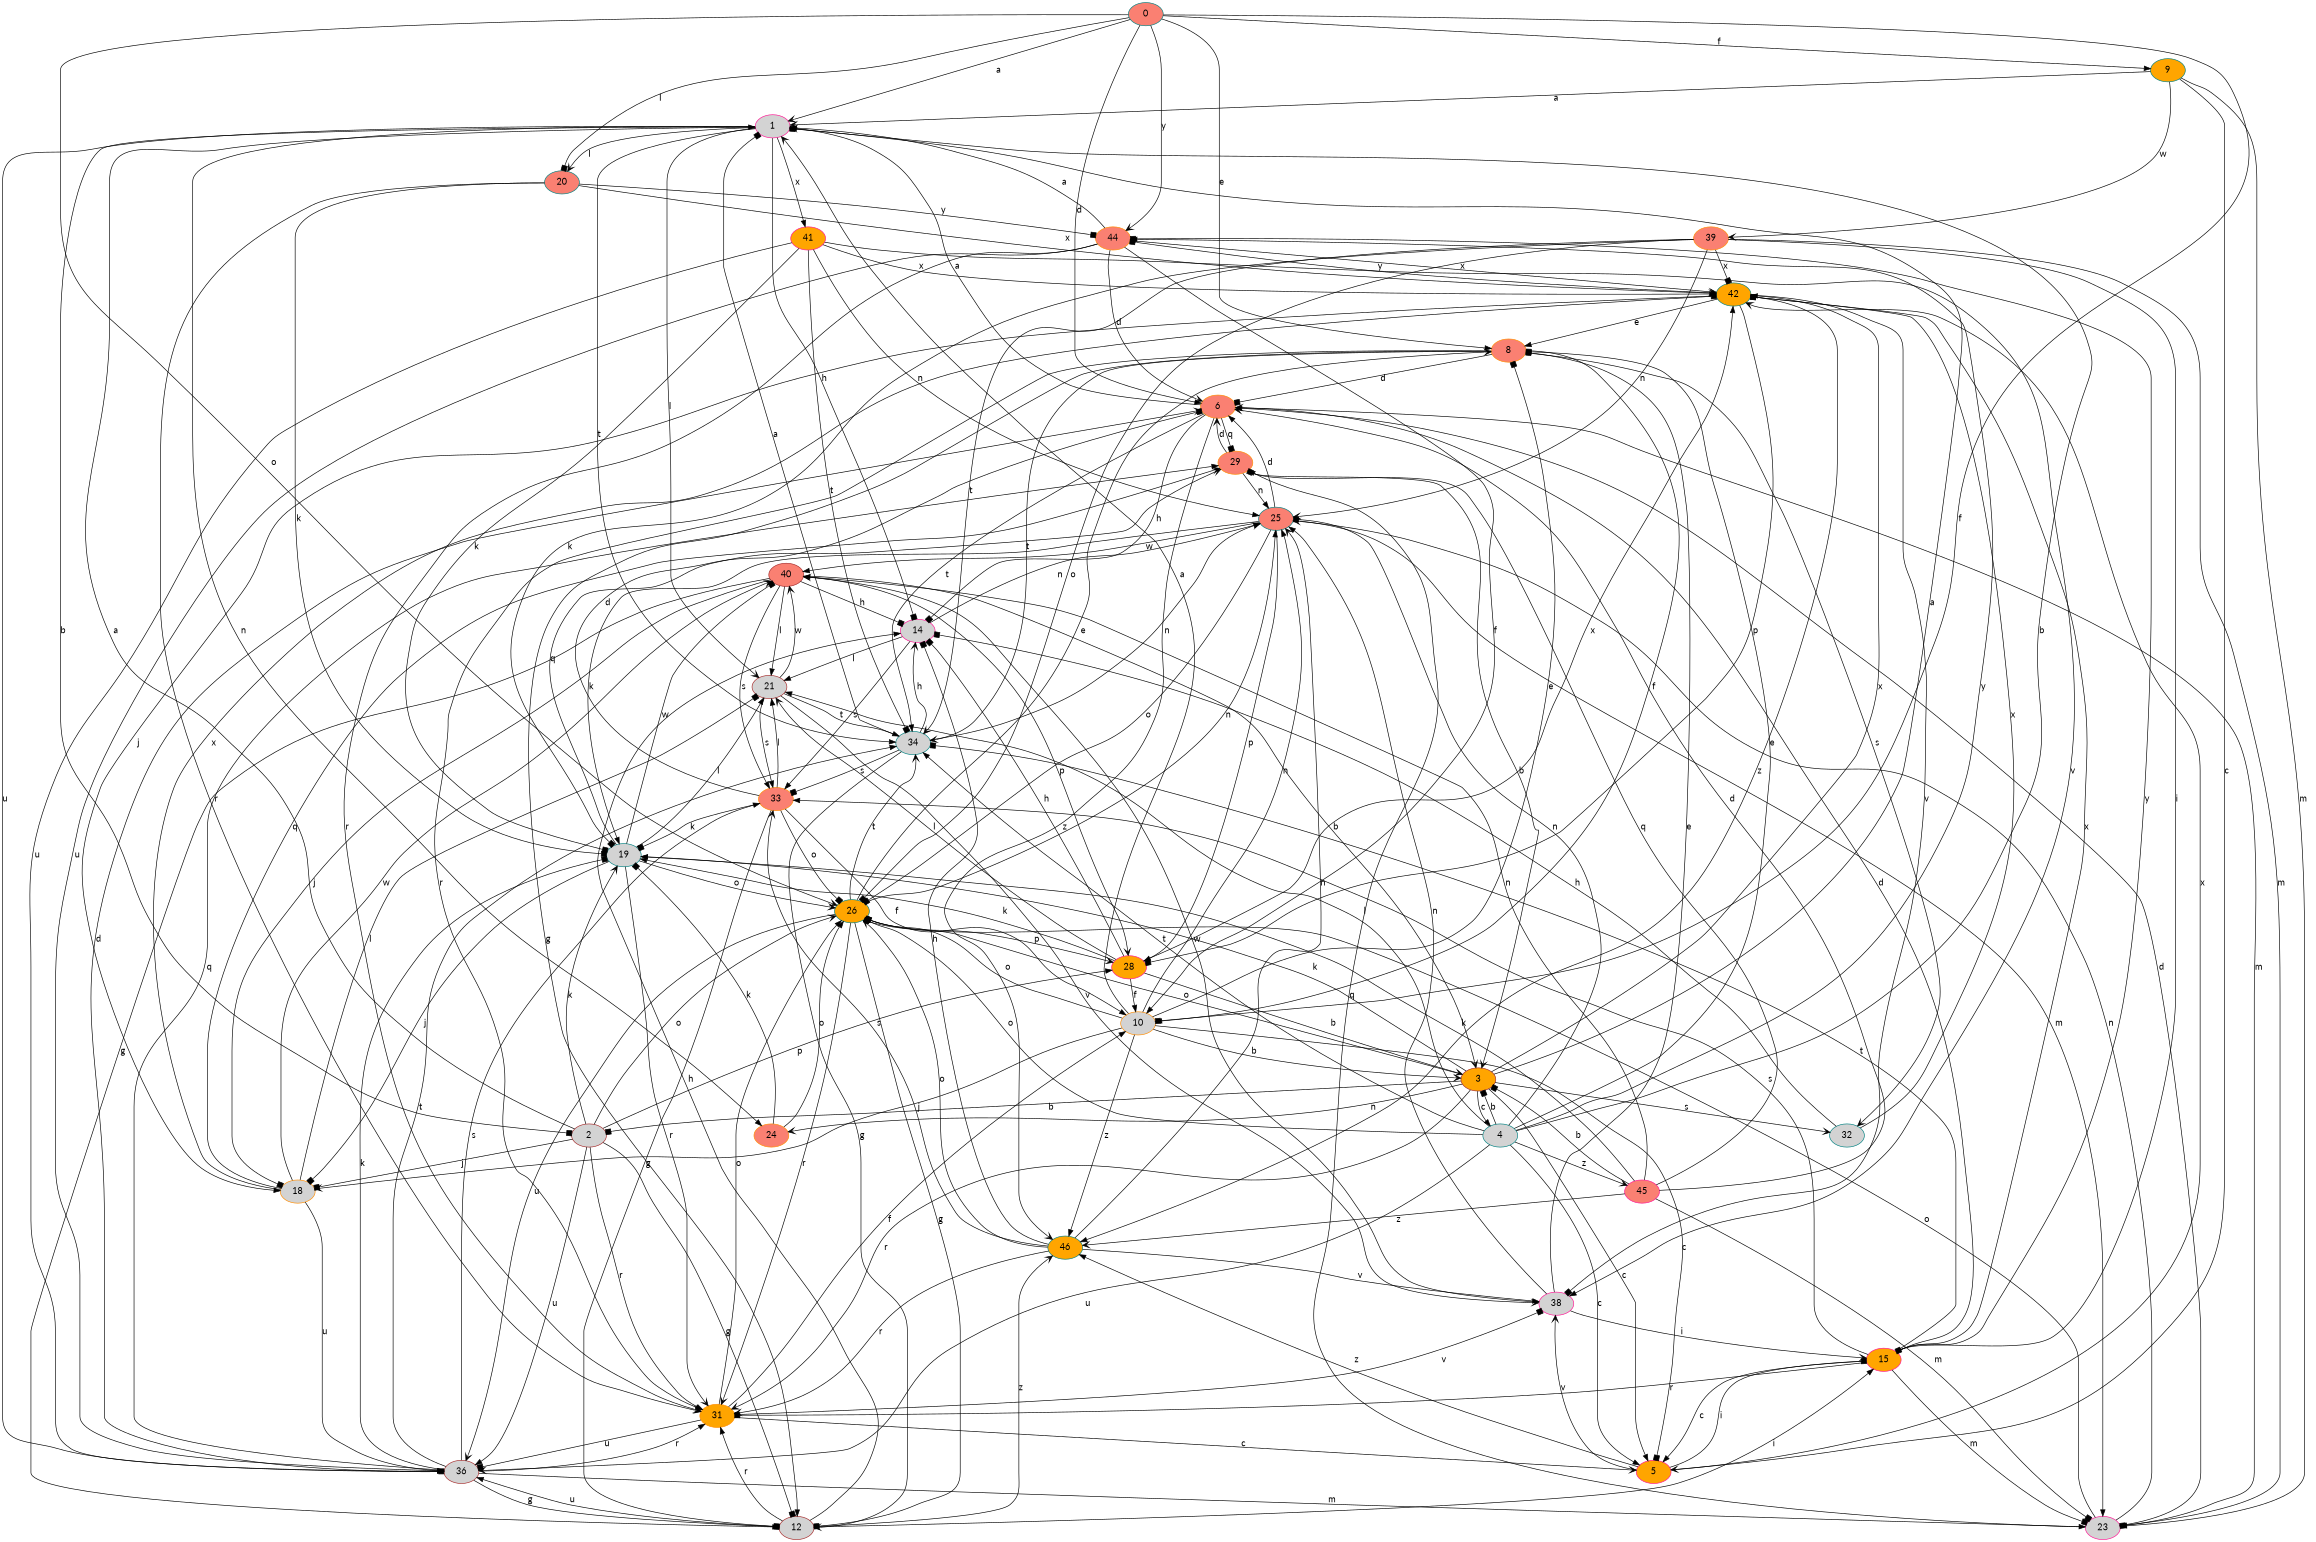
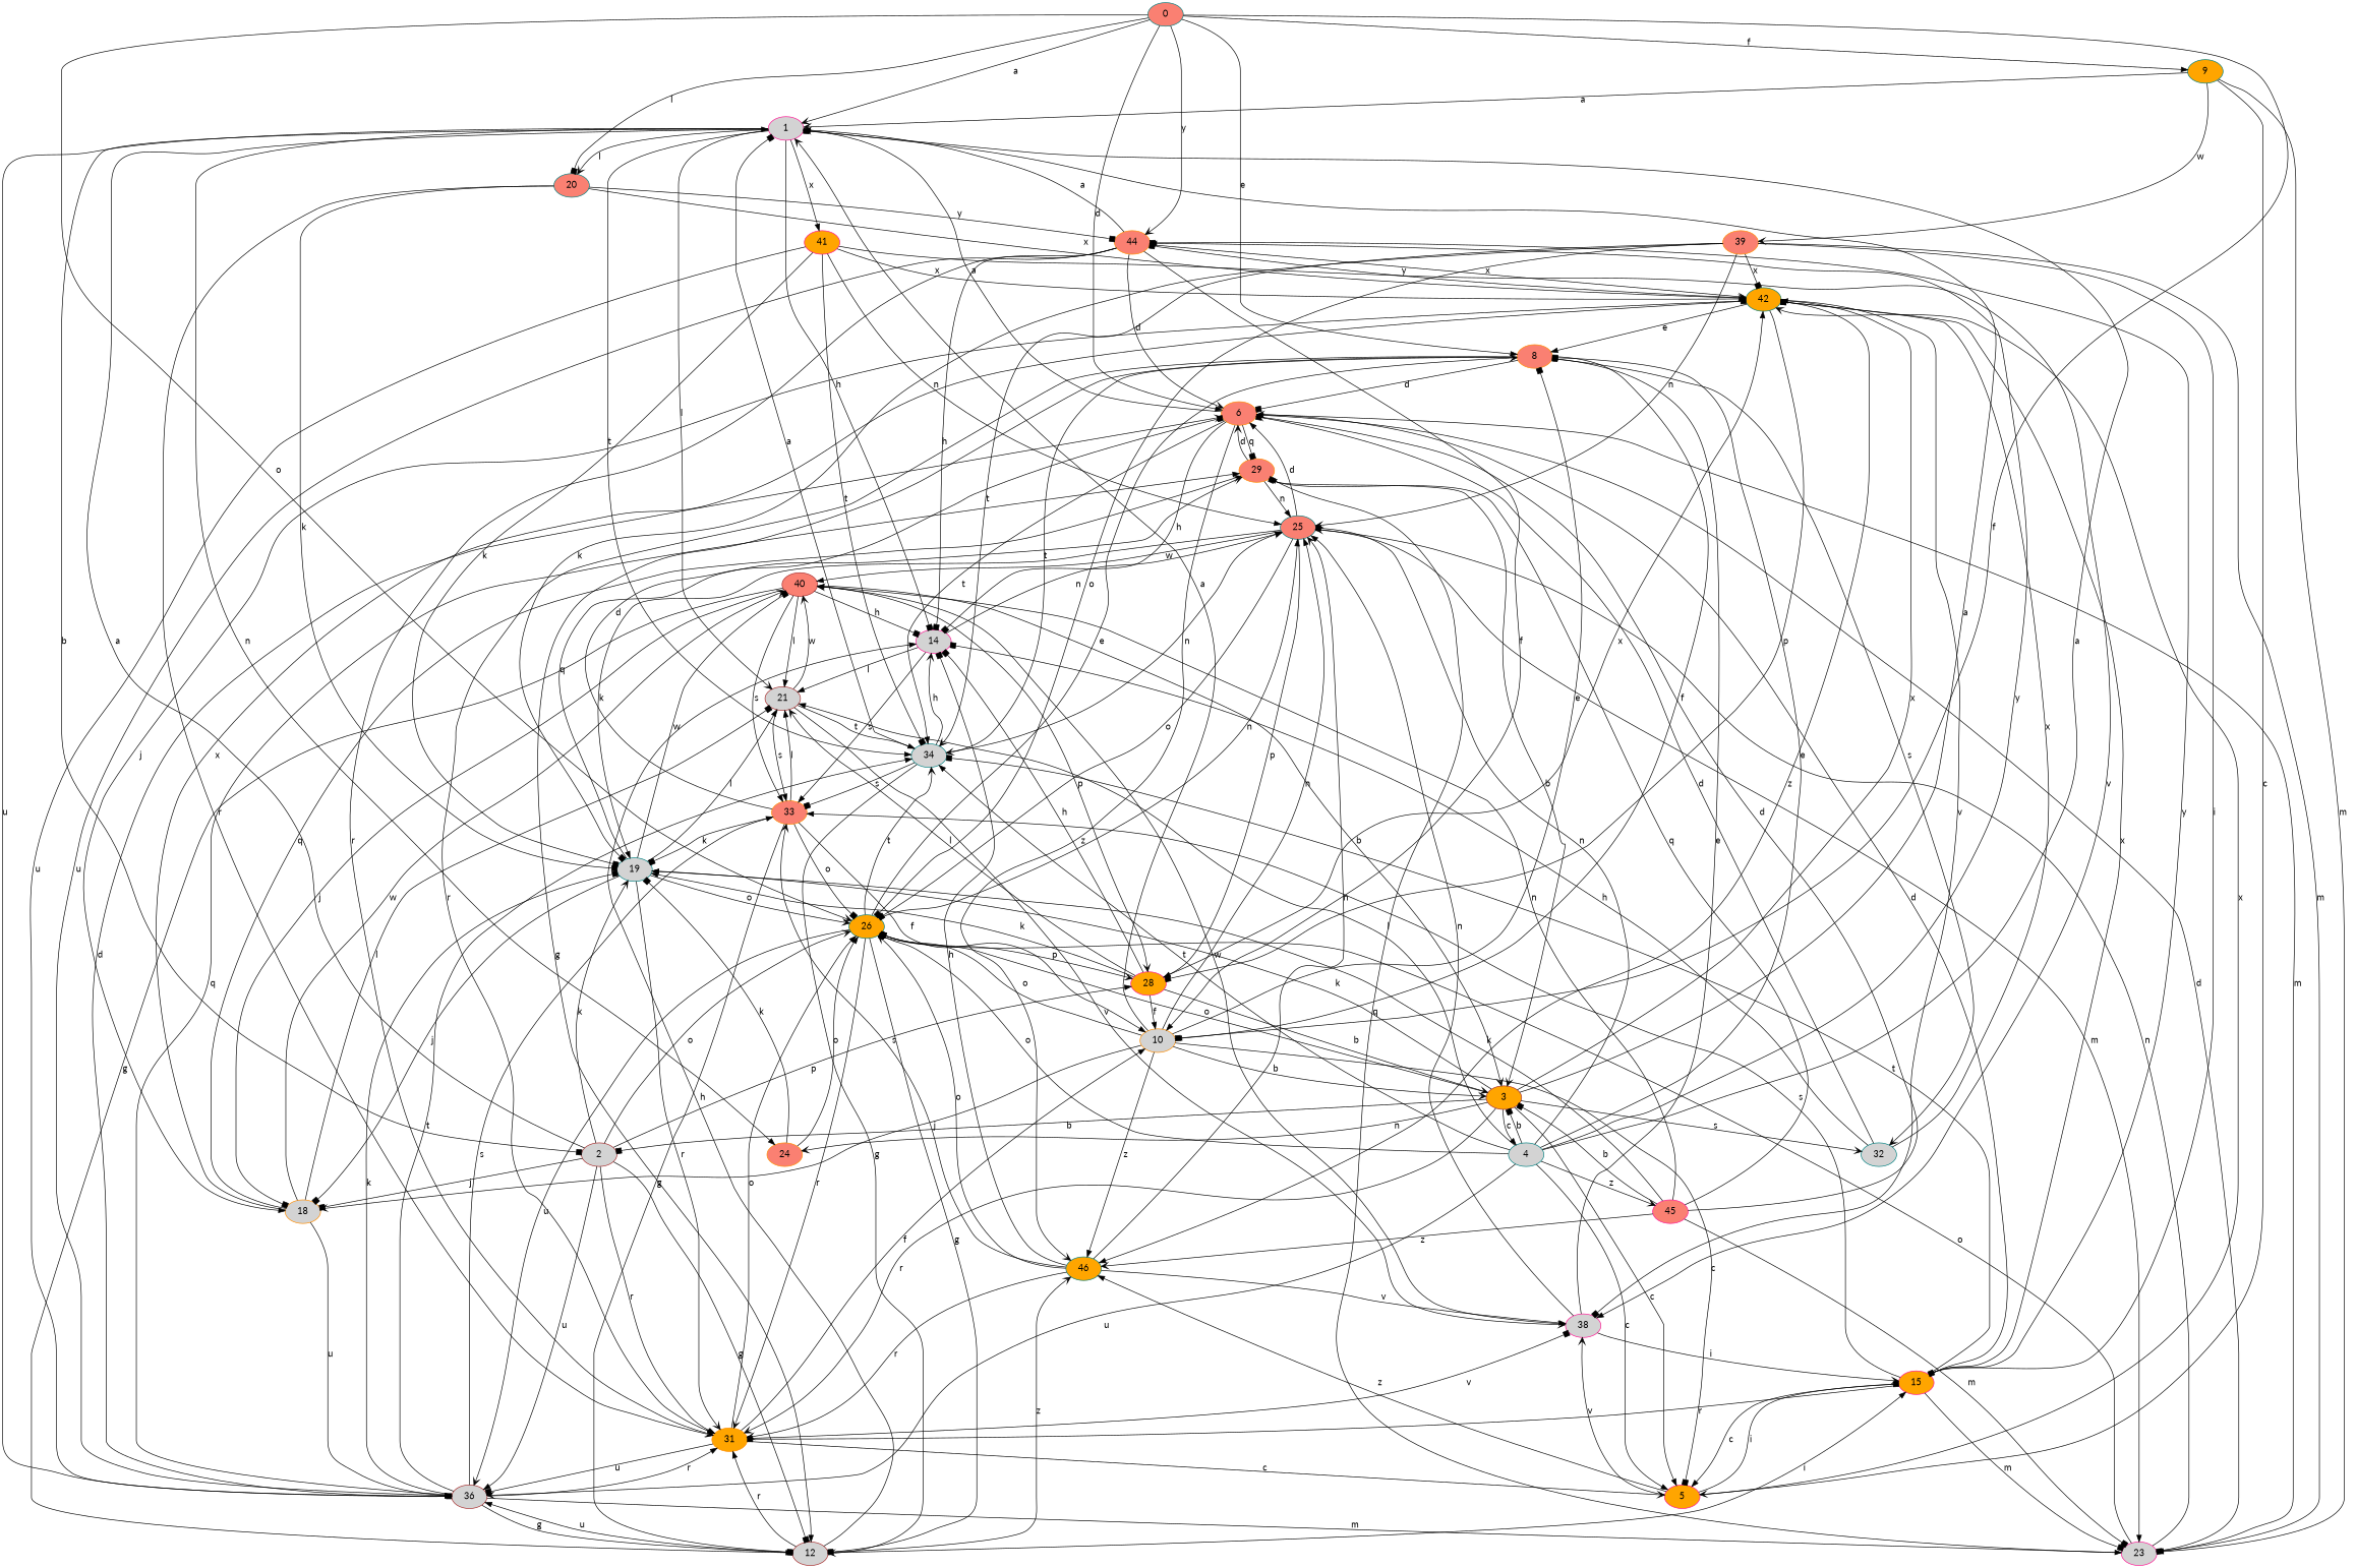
  strict digraph {
    fontname=Lato
    node [color=teal fillcolor=lightgrey fontname=Lato style=filled]
    edge [arrowhead=normal fontname=Lato]
    0 [fillcolor=salmon]
    1 [color=deeppink]
    6 [color=darkorange fillcolor=salmon]
    8 [color=darkorange fillcolor=salmon]
    9 [fillcolor=orange]
    10 [color=darkorange]
    20 [fillcolor=salmon]
    26 [fillcolor=orange]
    44 [color=darkorange fillcolor=salmon]
    2 [color=brown]
    14 [color=deeppink]
    21 [color=brown]
    24 [color=darkorange fillcolor=salmon]
    34
    36 [color=brown]
    41 [color=deeppink fillcolor=orange]
    46 [fillcolor=orange]
    23 [color=deeppink]
    29 [color=darkorange fillcolor=salmon]
    12 [color=brown]
    31 [color=darkorange fillcolor=orange]
    32
    5 [color=deeppink fillcolor=orange]
    39 [color=darkorange fillcolor=salmon]
    18 [color=darkorange]
    3 [color=brown fillcolor=orange]
    25 [fillcolor=salmon]
    19
    42 [fillcolor=orange]
    28 [color=deeppink fillcolor=orange]
    33 [color=darkorange fillcolor=salmon]
    38 [color=deeppink]
    40 [color=brown fillcolor=salmon]
    15 [color=deeppink fillcolor=orange]
    4
    45 [color=deeppink fillcolor=salmon]
    0 -> 1 [arrowhead=vee label=a]
    0 -> 6 [label=d]
    0 -> 8 [label=e]
    0 -> 9 [label=f]
    0 -> 10 [arrowhead=box label=f]
    0 -> 20 [arrowhead=box label=l]
    0 -> 26 [arrowhead=vee label=o]
    0 -> 44 [arrowhead=vee label=y]
    1 -> 20 [arrowhead=vee label=l]
    1 -> 2 [arrowhead=box label=b]
    1 -> 14 [arrowhead=box label=h]
    1 -> 21 [arrowhead=vee label=l]
    1 -> 24 [label=n]
    1 -> 34 [label=t]
    1 -> 36 [arrowhead=box label=u]
    1 -> 41 [label=x]
    6 -> 1 [arrowhead=vee label=a]
    6 -> 14 [arrowhead=box label=h]
    6 -> 34 [label=t]
    6 -> 46 [arrowhead=vee label=z]
    6 -> 23 [arrowhead=box label=m]
    6 -> 29 [arrowhead=box label=q]
    8 -> 6 [arrowhead=box label=d]
    8 -> 10 [label=f]
    8 -> 34 [arrowhead=vee label=t]
    8 -> 12 [label=g]
    8 -> 31 [label=r]
    8 -> 32 [arrowhead=vee label=s]
    9 -> 1 [arrowhead=vee label=a]
    9 -> 23 [label=m]
    9 -> 5 [arrowhead=vee label=c]
    9 -> 39 [arrowhead=vee label=w]
    10 -> 1 [arrowhead=vee label=a]
    10 -> 8 [arrowhead=box label=e]
    10 -> 26 [arrowhead=box label=o]
    10 -> 46 [label=z]
    10 -> 5 [arrowhead=box label=c]
    10 -> 18 [arrowhead=vee label=j]
    10 -> 3 [arrowhead=vee label=b]
    10 -> 25 [label=n]
    20 -> 44 [arrowhead=box label=y]
    20 -> 31 [arrowhead=vee label=r]
    20 -> 19 [arrowhead=box label=k]
    20 -> 42 [arrowhead=vee label=x]
    26 -> 8 [arrowhead=vee label=e]
    26 -> 34 [arrowhead=vee label=t]
    26 -> 36 [arrowhead=vee label=u]
    26 -> 12 [arrowhead=box label=g]
    26 -> 31 [arrowhead=vee label=r]
    26 -> 25 [label=n]
    26 -> 28 [arrowhead=vee label=p]
    44 -> 1 [label=a]
    44 -> 6 [arrowhead=vee label=d]
    44 -> 10 [label=f]
+   44 -> 14 [arrowhead=box label=h]
    44 -> 36 [label=u]
    44 -> 31 [arrowhead=vee label=r]
    44 -> 42 [arrowhead=vee label=x]
    2 -> 1 [label=a]
    2 -> 26 [arrowhead=vee label=o]
    2 -> 36 [label=u]
    2 -> 12 [arrowhead=box label=g]
    2 -> 31 [label=r]
    2 -> 18 [arrowhead=box label=j]
    2 -> 19 [arrowhead=vee label=k]
    2 -> 28 [label=p]
    14 -> 21 [label=l]
    14 -> 25 [label=n]
    14 -> 33 [label=s]
    21 -> 34 [label=t]
    21 -> 33 [label=s]
    21 -> 38 [arrowhead=vee label=v]
    21 -> 40 [arrowhead=vee label=w]
    24 -> 26 [label=o]
    24 -> 19 [arrowhead=box label=k]
    34 -> 1 [arrowhead=box label=a]
    34 -> 14 [arrowhead=vee label=h]
    34 -> 12 [arrowhead=vee label=g]
    34 -> 25 [arrowhead=vee label=n]
    34 -> 33 [arrowhead=box label=s]
    36 -> 6 [arrowhead=vee label=d]
    36 -> 34 [label=t]
    36 -> 23 [label=m]
    36 -> 29 [label=q]
    36 -> 12 [arrowhead=box label=g]
    36 -> 31 [label=r]
    36 -> 19 [arrowhead=box label=k]
    36 -> 33 [label=s]
    41 -> 34 [arrowhead=box label=t]
    41 -> 36 [label=u]
    41 -> 25 [label=n]
    41 -> 19 [arrowhead=box label=k]
    41 -> 42 [label=x]
    41 -> 38 [label=v]
    46 -> 26 [arrowhead=vee label=o]
    46 -> 14 [arrowhead=box label=h]
    46 -> 31 [arrowhead=vee label=r]
    46 -> 25 [arrowhead=vee label=n]
    46 -> 33 [arrowhead=vee label=s]
    46 -> 38 [label=v]
    23 -> 6 [label=d]
    23 -> 26 [arrowhead=box label=o]
    23 -> 29 [label=q]
    23 -> 25 [arrowhead=vee label=n]
    29 -> 6 [arrowhead=vee label=d]
    29 -> 3 [arrowhead=vee label=b]
    29 -> 25 [label=n]
    12 -> 14 [label=h]
    12 -> 36 [label=u]
    12 -> 46 [arrowhead=vee label=z]
    12 -> 31 [label=r]
    12 -> 15 [label=i]
    31 -> 10 [label=f]
    31 -> 26 [label=o]
    31 -> 36 [arrowhead=box label=u]
    31 -> 5 [arrowhead=vee label=c]
    31 -> 38 [arrowhead=box label=v]
+   32 -> 6 [arrowhead=box label=d]
    32 -> 14 [arrowhead=box label=h]
    32 -> 42 [arrowhead=box label=x]
    5 -> 46 [label=z]
    5 -> 42 [arrowhead=vee label=x]
    5 -> 38 [arrowhead=vee label=v]
    5 -> 15 [arrowhead=box label=i]
    39 -> 26 [arrowhead=box label=o]
    39 -> 34 [arrowhead=vee label=t]
    39 -> 23 [label=m]
    39 -> 25 [arrowhead=vee label=n]
    39 -> 19 [arrowhead=box label=k]
    39 -> 42 [arrowhead=box label=x]
    39 -> 15 [arrowhead=box label=i]
    18 -> 21 [arrowhead=box label=l]
    18 -> 36 [label=u]
    18 -> 29 [arrowhead=vee label=q]
    18 -> 42 [arrowhead=box label=x]
    18 -> 40 [arrowhead=vee label=w]
    3 -> 1 [label=a]
    3 -> 26 [arrowhead=box label=o]
    3 -> 2 [arrowhead=box label=b]
    3 -> 24 [arrowhead=vee label=n]
    3 -> 31 [arrowhead=vee label=r]
    3 -> 32 [arrowhead=vee label=s]
    3 -> 5 [label=c]
    3 -> 19 [label=k]
    3 -> 42 [label=x]
    3 -> 4 [label=c]
    25 -> 6 [label=d]
    25 -> 26 [arrowhead=box label=o]
    25 -> 23 [label=m]
    25 -> 19 [label=k]
    25 -> 28 [label=p]
    25 -> 40 [label=w]
    19 -> 26 [arrowhead=vee label=o]
    19 -> 21 [label=l]
    19 -> 29 [arrowhead=vee label=q]
    19 -> 31 [arrowhead=vee label=r]
    19 -> 18 [arrowhead=box label=j]
    19 -> 40 [arrowhead=box label=w]
    42 -> 8 [label=e]
    42 -> 44 [arrowhead=box label=y]
    42 -> 46 [label=z]
    42 -> 18 [label=j]
    42 -> 28 [arrowhead=box label=p]
    42 -> 38 [arrowhead=box label=v]
    28 -> 10 [label=f]
    28 -> 14 [arrowhead=box label=h]
    28 -> 21 [arrowhead=vee label=l]
    28 -> 3 [arrowhead=vee label=b]
    28 -> 19 [label=k]
    28 -> 42 [label=x]
    33 -> 6 [arrowhead=box label=d]
    33 -> 10 [label=f]
    33 -> 26 [arrowhead=box label=o]
    33 -> 21 [label=l]
    33 -> 12 [arrowhead=box label=g]
    33 -> 19 [arrowhead=box label=k]
    38 -> 8 [arrowhead=box label=e]
    38 -> 25 [label=n]
    38 -> 40 [arrowhead=vee label=w]
    38 -> 15 [arrowhead=vee label=i]
    40 -> 14 [arrowhead=box label=h]
    40 -> 21 [label=l]
    40 -> 12 [label=g]
    40 -> 18 [arrowhead=box label=j]
    40 -> 3 [arrowhead=vee label=b]
    40 -> 28 [arrowhead=vee label=p]
    40 -> 33 [label=s]
    15 -> 6 [arrowhead=vee label=d]
    15 -> 44 [arrowhead=box label=y]
    15 -> 34 [arrowhead=box label=t]
    15 -> 23 [arrowhead=box label=m]
    15 -> 31 [arrowhead=box label=r]
    15 -> 5 [label=c]
    15 -> 42 [arrowhead=box label=x]
    15 -> 33 [label=s]
-   4 -> 1 [arrowhead=box label=b]
+   4 -> 1 [arrowhead=box label=a]
    4 -> 8 [arrowhead=box label=e]
    4 -> 26 [arrowhead=box label=o]
    4 -> 44 [label=y]
    4 -> 21 [label=l]
    4 -> 34 [label=t]
    4 -> 36 [arrowhead=vee label=u]
    4 -> 5 [label=c]
    4 -> 3 [arrowhead=box label=b]
    4 -> 25 [arrowhead=box label=n]
    4 -> 45 [arrowhead=vee label=z]
    45 -> 6 [arrowhead=vee label=d]
    45 -> 46 [arrowhead=vee label=z]
    45 -> 23 [arrowhead=box label=m]
    45 -> 29 [arrowhead=box label=q]
    45 -> 3 [arrowhead=box label=b]
    45 -> 19 [label=k]
    45 -> 40 [label=n]
  }
